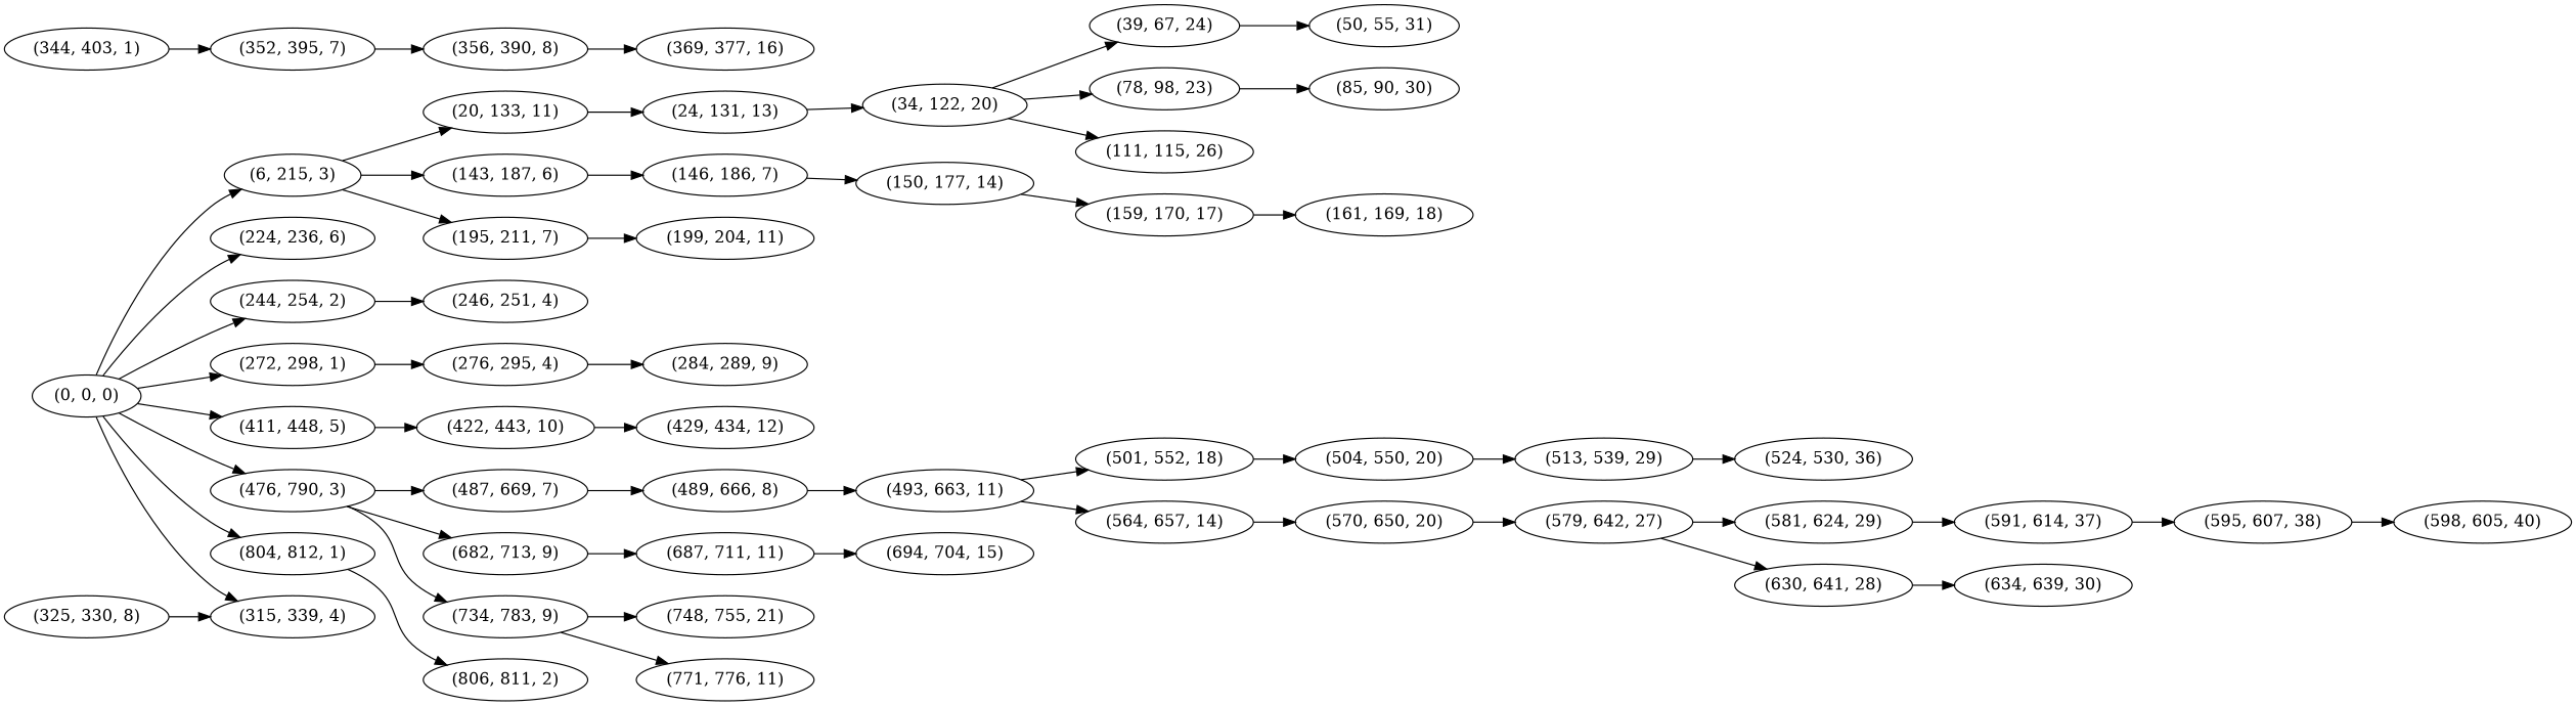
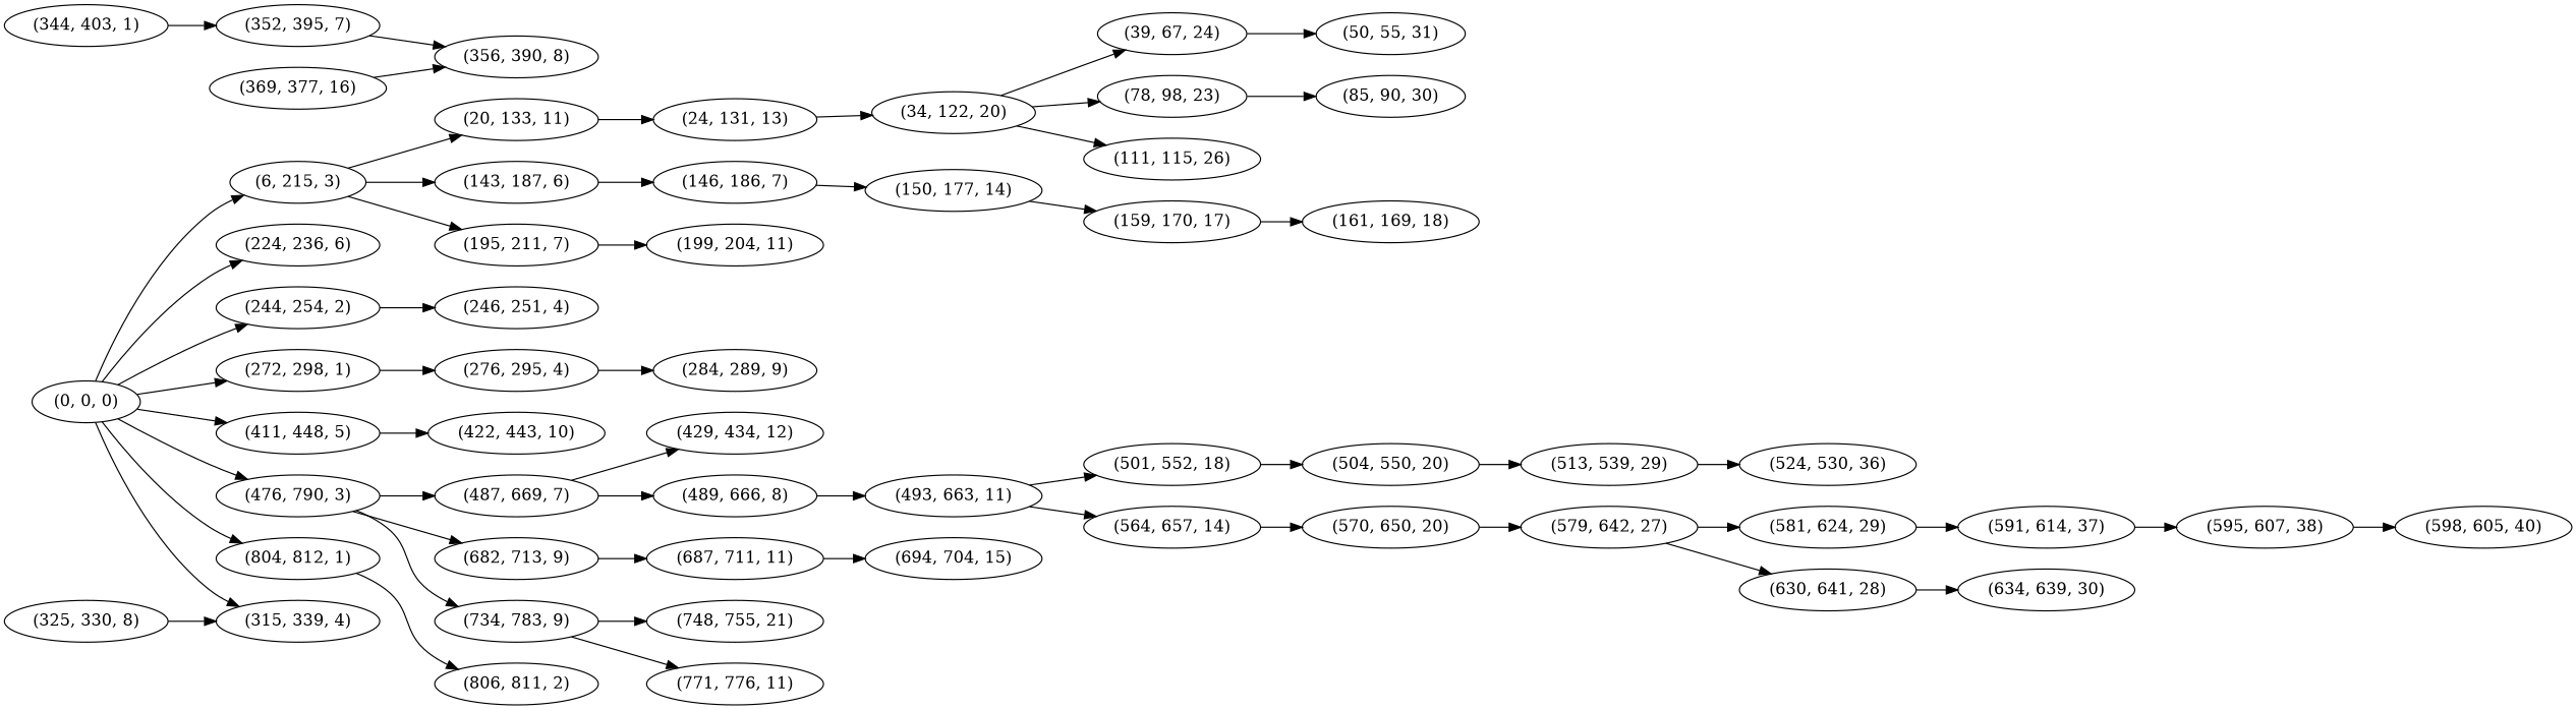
  digraph {
    rankdir=LR
    "(0, 0, 0)"
    "(6, 215, 3)"
    "(224, 236, 6)"
    "(244, 254, 2)"
    "(272, 298, 1)"
    "(315, 339, 4)"
    "(411, 448, 5)"
    "(476, 790, 3)"
    "(804, 812, 1)"
    "(20, 133, 11)"
    "(143, 187, 6)"
    "(195, 211, 7)"
    "(246, 251, 4)"
    "(276, 295, 4)"
    "(344, 403, 1)"
    "(352, 395, 7)"
    "(422, 443, 10)"
    "(487, 669, 7)"
    "(682, 713, 9)"
    "(734, 783, 9)"
    "(806, 811, 2)"
    "(24, 131, 13)"
    "(146, 186, 7)"
    "(199, 204, 11)"
    "(34, 122, 20)"
    "(39, 67, 24)"
    "(78, 98, 23)"
    "(111, 115, 26)"
    "(50, 55, 31)"
    "(85, 90, 30)"
    n31 [label="(150, 177, 14)"]
    "(159, 170, 17)"
    "(161, 169, 18)"
    "(284, 289, 9)"
    "(325, 330, 8)"
    "(356, 390, 8)"
    "(369, 377, 16)"
    "(429, 434, 12)"
    "(489, 666, 8)"
    "(687, 711, 11)"
    "(748, 755, 21)"
    "(771, 776, 11)"
    "(493, 663, 11)"
    "(501, 552, 18)"
    "(564, 657, 14)"
    "(504, 550, 20)"
    "(570, 650, 20)"
    "(513, 539, 29)"
    "(524, 530, 36)"
    "(579, 642, 27)"
    "(581, 624, 29)"
    "(630, 641, 28)"
    "(591, 614, 37)"
    "(634, 639, 30)"
    "(595, 607, 38)"
    "(598, 605, 40)"
    "(694, 704, 15)"
    "(0, 0, 0)" -> "(6, 215, 3)"
    "(0, 0, 0)" -> "(224, 236, 6)"
    "(0, 0, 0)" -> "(244, 254, 2)"
    "(0, 0, 0)" -> "(272, 298, 1)"
    "(0, 0, 0)" -> "(315, 339, 4)"
    "(0, 0, 0)" -> "(411, 448, 5)"
    "(0, 0, 0)" -> "(476, 790, 3)"
    "(0, 0, 0)" -> "(804, 812, 1)"
    "(6, 215, 3)" -> "(20, 133, 11)"
    "(6, 215, 3)" -> "(143, 187, 6)"
    "(6, 215, 3)" -> "(195, 211, 7)"
    "(244, 254, 2)" -> "(246, 251, 4)"
    "(272, 298, 1)" -> "(276, 295, 4)"
    "(411, 448, 5)" -> "(422, 443, 10)"
    "(476, 790, 3)" -> "(487, 669, 7)"
    "(476, 790, 3)" -> "(682, 713, 9)"
    "(476, 790, 3)" -> "(734, 783, 9)"
    "(804, 812, 1)" -> "(806, 811, 2)"
    "(20, 133, 11)" -> "(24, 131, 13)"
    "(143, 187, 6)" -> "(146, 186, 7)"
    "(195, 211, 7)" -> "(199, 204, 11)"
    "(276, 295, 4)" -> "(284, 289, 9)"
    "(344, 403, 1)" -> "(352, 395, 7)"
    "(352, 395, 7)" -> "(356, 390, 8)"
-   "(422, 443, 10)" -> "(429, 434, 12)"
+   "(487, 669, 7)" -> "(429, 434, 12)"
    "(487, 669, 7)" -> "(489, 666, 8)"
    "(682, 713, 9)" -> "(687, 711, 11)"
    "(734, 783, 9)" -> "(748, 755, 21)"
    "(734, 783, 9)" -> "(771, 776, 11)"
    "(24, 131, 13)" -> "(34, 122, 20)"
    "(146, 186, 7)" -> n31
    "(34, 122, 20)" -> "(39, 67, 24)"
    "(34, 122, 20)" -> "(78, 98, 23)"
    "(34, 122, 20)" -> "(111, 115, 26)"
    "(39, 67, 24)" -> "(50, 55, 31)"
    "(78, 98, 23)" -> "(85, 90, 30)"
    n31 -> "(159, 170, 17)"
    "(159, 170, 17)" -> "(161, 169, 18)"
    "(325, 330, 8)" -> "(315, 339, 4)"
-   "(356, 390, 8)" -> "(369, 377, 16)"
+   "(369, 377, 16)" -> "(356, 390, 8)"
    "(489, 666, 8)" -> "(493, 663, 11)"
    "(687, 711, 11)" -> "(694, 704, 15)"
    "(493, 663, 11)" -> "(501, 552, 18)"
    "(493, 663, 11)" -> "(564, 657, 14)"
    "(501, 552, 18)" -> "(504, 550, 20)"
    "(564, 657, 14)" -> "(570, 650, 20)"
    "(504, 550, 20)" -> "(513, 539, 29)"
    "(570, 650, 20)" -> "(579, 642, 27)"
    "(513, 539, 29)" -> "(524, 530, 36)"
    "(579, 642, 27)" -> "(581, 624, 29)"
    "(579, 642, 27)" -> "(630, 641, 28)"
    "(581, 624, 29)" -> "(591, 614, 37)"
    "(630, 641, 28)" -> "(634, 639, 30)"
    "(591, 614, 37)" -> "(595, 607, 38)"
    "(595, 607, 38)" -> "(598, 605, 40)"
  }
